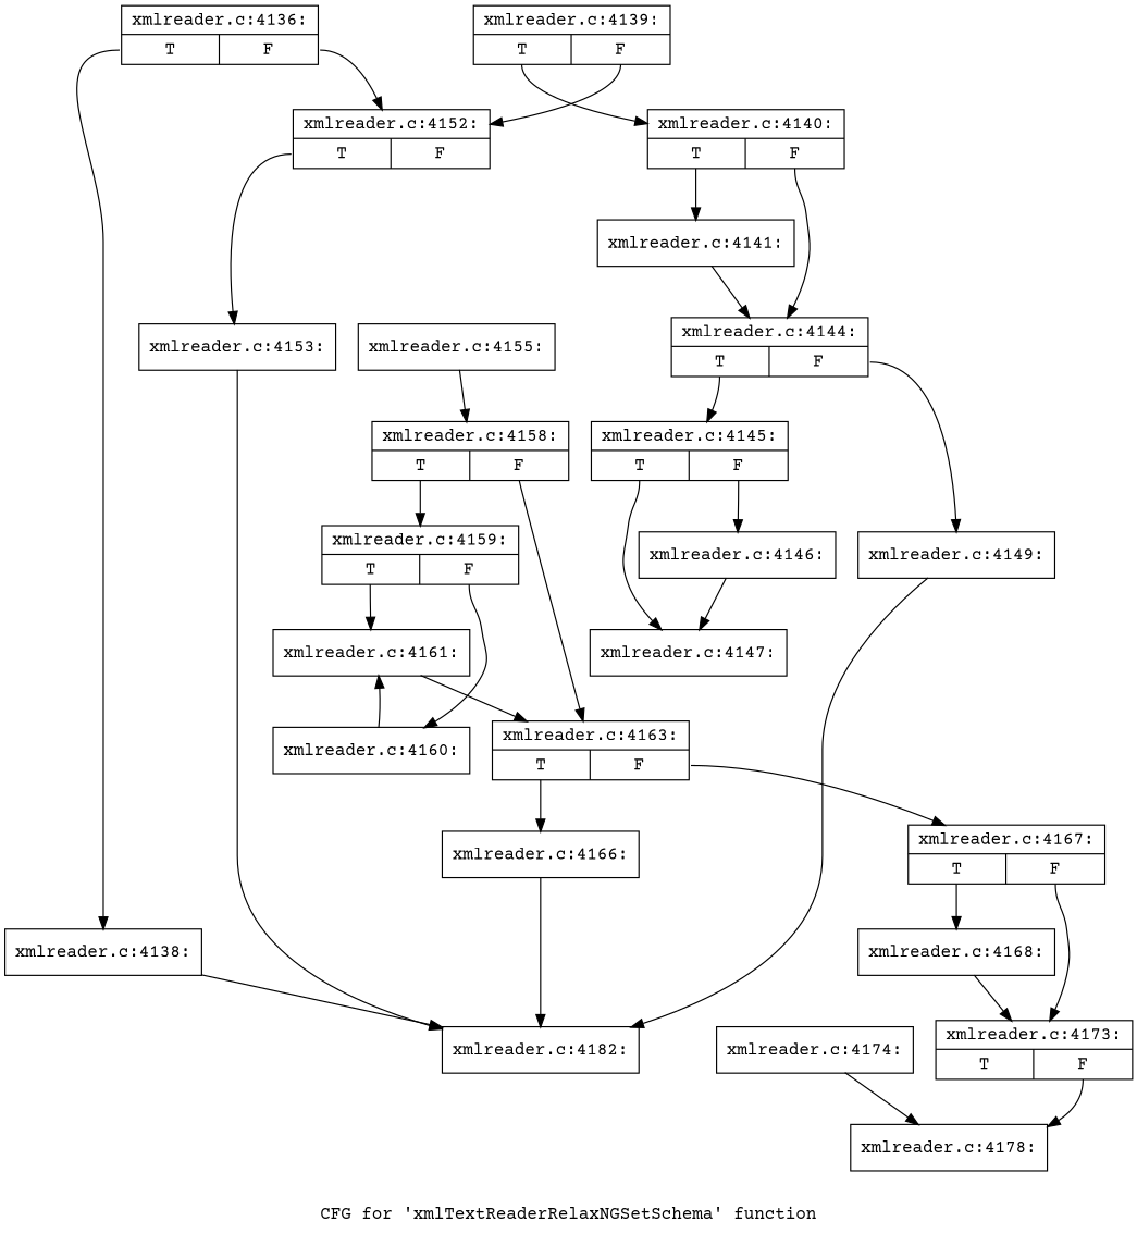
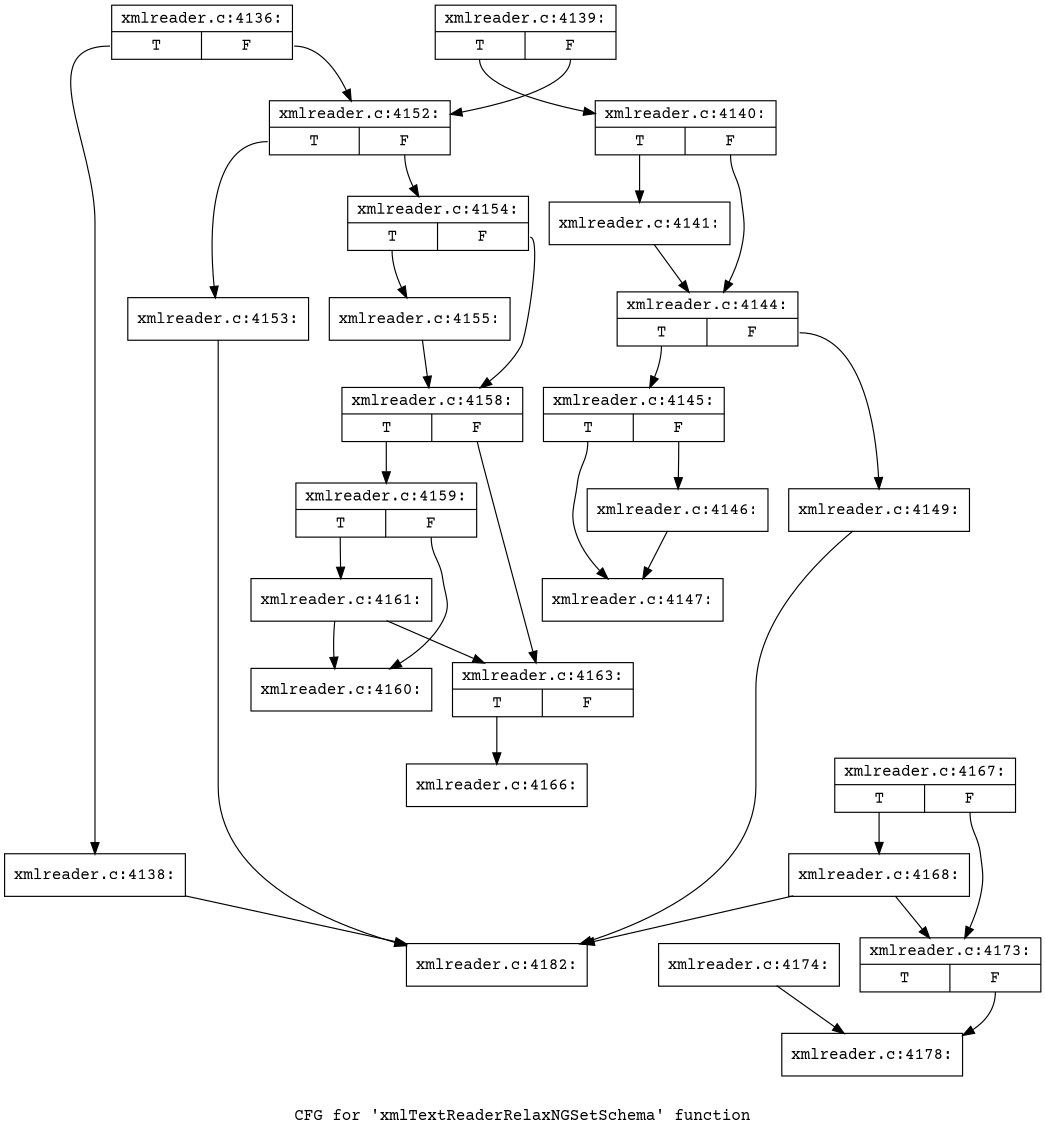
  digraph {
    fontname="Courier Prime"
    label="CFG for 'xmlTextReaderRelaxNGSetSchema' function"
    node [fontname="Courier Prime" shape=record]
    edge [fontname="Courier Prime" tailport=s1]
    n1 [label="{xmlreader.c:4136:|{<s0>T|<s1>F}}"]
    n2 [label="{xmlreader.c:4138:}"]
    n3 [label="{xmlreader.c:4152:|{<s0>T|<s1>F}}"]
    n4 [label="{xmlreader.c:4182:}"]
    n5 [label="{xmlreader.c:4139:|{<s0>T|<s1>F}}"]
    n6 [label="{xmlreader.c:4140:|{<s0>T|<s1>F}}"]
    n7 [label="{xmlreader.c:4141:}"]
    n8 [label="{xmlreader.c:4144:|{<s0>T|<s1>F}}"]
    n9 [label="{xmlreader.c:4153:}"]
+   n10 [label="{xmlreader.c:4154:|{<s0>T|<s1>F}}"]
    n11 [label="{xmlreader.c:4145:|{<s0>T|<s1>F}}"]
    n12 [label="{xmlreader.c:4149:}"]
    n13 [label="{xmlreader.c:4155:}"]
    n14 [label="{xmlreader.c:4158:|{<s0>T|<s1>F}}"]
    n15 [label="{xmlreader.c:4147:}"]
    n16 [label="{xmlreader.c:4146:}"]
    n17 [label="{xmlreader.c:4159:|{<s0>T|<s1>F}}"]
    n18 [label="{xmlreader.c:4163:|{<s0>T|<s1>F}}"]
    n19 [label="{xmlreader.c:4161:}"]
    n20 [label="{xmlreader.c:4160:}"]
    n21 [label="{xmlreader.c:4166:}"]
    n22 [label="{xmlreader.c:4167:|{<s0>T|<s1>F}}"]
    n23 [label="{xmlreader.c:4168:}"]
    n24 [label="{xmlreader.c:4173:|{<s0>T|<s1>F}}"]
    n25 [label="{xmlreader.c:4178:}"]
    n26 [label="{xmlreader.c:4174:}"]
    n1 -> n2 [tailport=s0]
    n1 -> n3
    n2 -> n4 [tailport=""]
    n3 -> n9 [tailport=s0]
+   n3 -> n10
    n5 -> n3
    n5 -> n6 [tailport=s0]
    n6 -> n7 [tailport=s0]
    n6 -> n8
    n7 -> n8 [tailport=""]
    n8 -> n11 [tailport=s0]
    n8 -> n12
    n9 -> n4 [tailport=""]
+   n10 -> n13 [tailport=s0]
+   n10 -> n14
    n11 -> n15 [tailport=s0]
    n11 -> n16
    n12 -> n4 [tailport=""]
    n13 -> n14 [tailport=""]
    n14 -> n17 [tailport=s0]
    n14 -> n18
    n16 -> n15 [tailport=""]
    n17 -> n19 [tailport=s0]
    n17 -> n20
    n18 -> n21 [tailport=s0]
-   n18 -> n22
    n19 -> n18 [tailport=""]
-   n20 -> n19 [tailport=""]
-   n21 -> n4 [tailport=""]
+   n19 -> n20 [tailport=""]
+   n23 -> n4 [tailport=""]
    n22 -> n23 [tailport=s0]
    n22 -> n24
    n23 -> n24 [tailport=""]
    n24 -> n25
    n26 -> n25 [tailport=""]
  }
